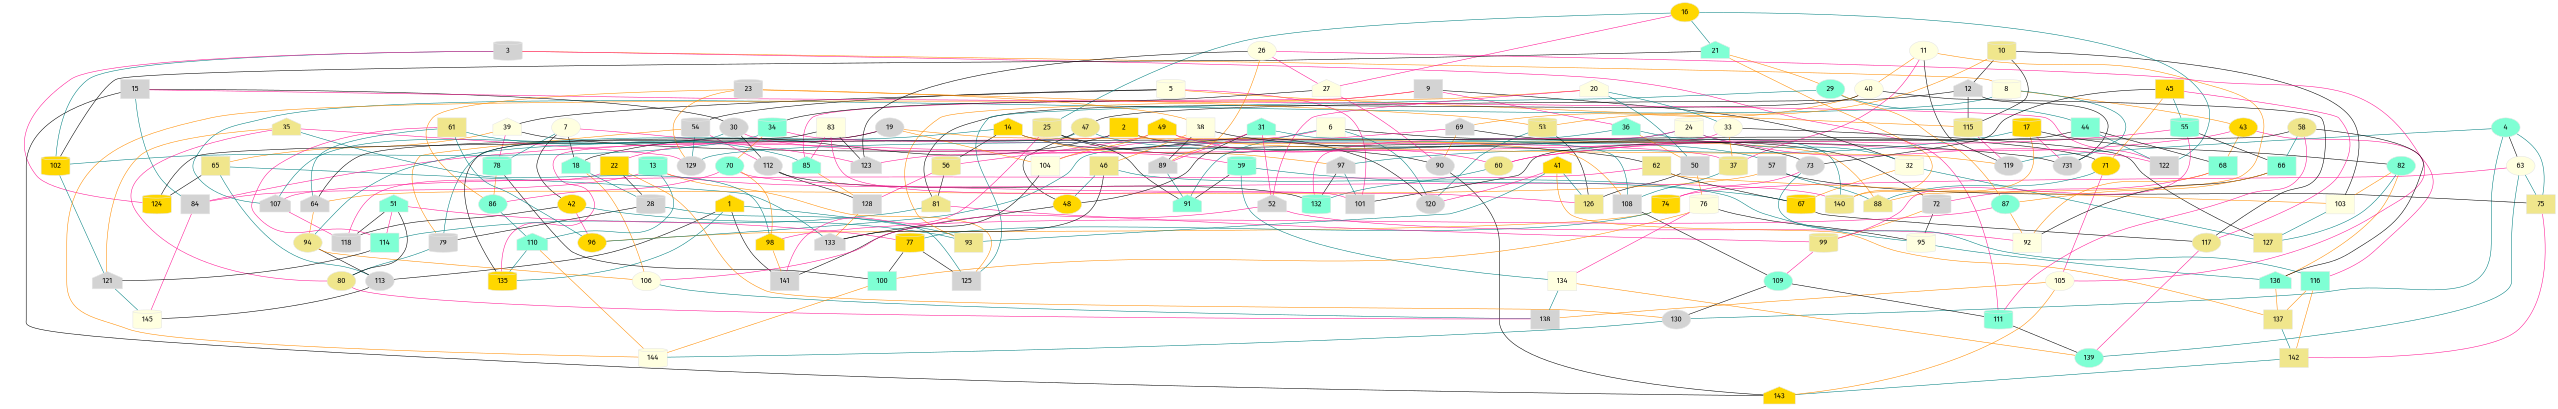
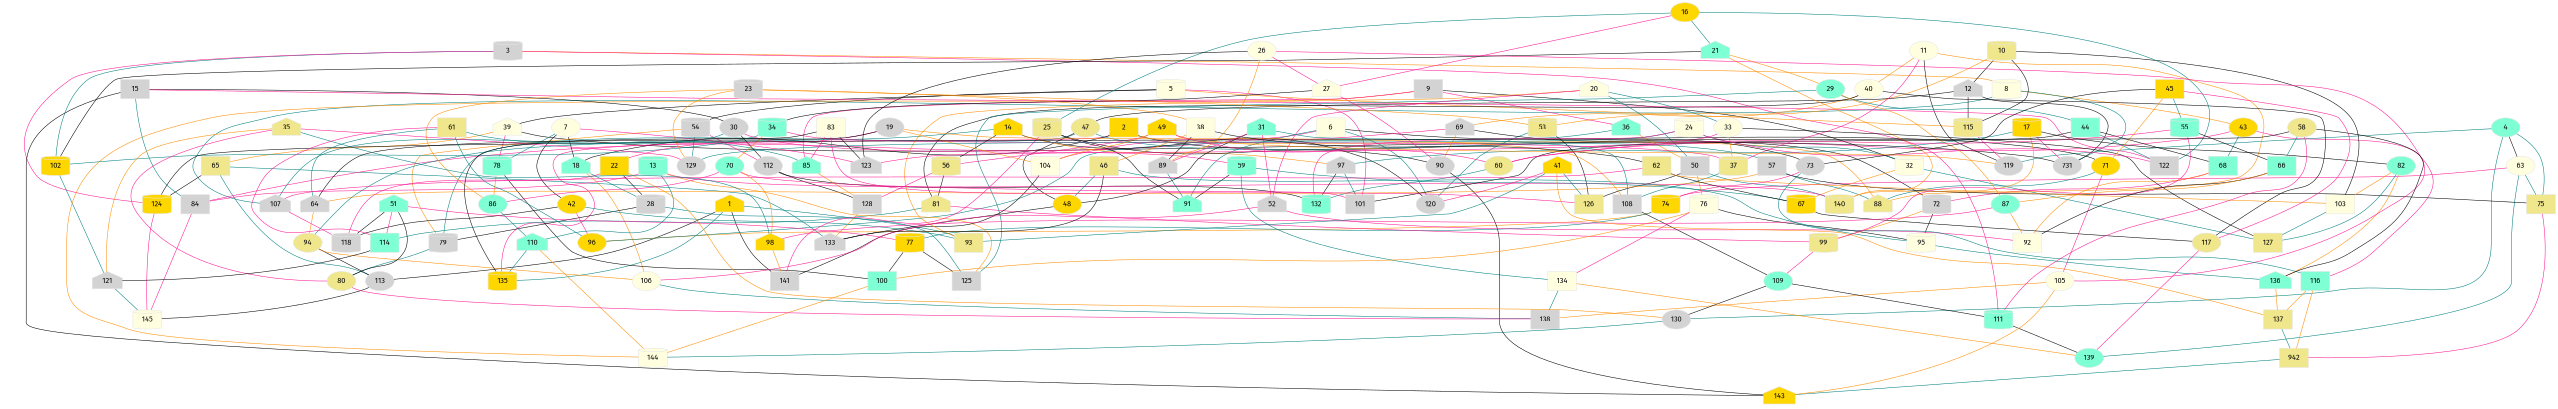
  graph {
    fontname="Fira Sans"
    node [color=gray90 fillcolor=lightgrey fontname="Fira Sans" shape=ellipse style=filled]
    edge [color=black fontname="Fira Sans"]
    1 [fillcolor=gold shape=house]
    93 [fillcolor=khaki shape=box]
    113
    135 [fillcolor=gold shape=cylinder]
    141 [shape=box]
    145 [fillcolor=lightyellow shape=cylinder]
    2 [fillcolor=gold shape=box]
    18 [fillcolor=aquamarine shape=house]
    72 [shape=cylinder]
    88 [fillcolor=khaki shape=house]
    28 [shape=cylinder]
    106 [fillcolor=lightyellow]
    95 [fillcolor=lightyellow shape=cylinder]
    99 [fillcolor=khaki shape=cylinder]
    3 [shape=cylinder]
    8 [fillcolor=lightyellow shape=cylinder]
    102 [fillcolor=gold shape=cylinder]
    111 [fillcolor=aquamarine shape=cylinder]
    124 [fillcolor=gold shape=cylinder]
    43 [fillcolor=gold]
    107 [shape=house]
    n22 [label=731]
    121 [shape=house]
    139 [fillcolor=aquamarine]
    4 [fillcolor=aquamarine]
    63 [fillcolor=lightyellow]
    75 [fillcolor=khaki shape=box]
    119
    130
    74 [fillcolor=gold shape=cylinder]
-   142 [fillcolor=khaki shape=box]
+   142 [fillcolor=khaki shape=box label=942]
    144 [fillcolor=lightyellow shape=cylinder]
    5 [fillcolor=lightyellow shape=cylinder]
    39 [fillcolor=lightyellow shape=house]
    54 [shape=cylinder]
    101 [shape=box]
    115 [fillcolor=khaki shape=cylinder]
    78 [fillcolor=aquamarine shape=cylinder]
    65 [fillcolor=khaki shape=box]
    129
    79 [shape=cylinder]
    112
    6 [fillcolor=lightyellow shape=box]
    71 [fillcolor=gold]
    84 [shape=box]
    91 [fillcolor=aquamarine shape=house]
    120
    105 [fillcolor=lightyellow]
    7 [fillcolor=lightyellow]
    42 [fillcolor=gold]
    123 [shape=house]
    118 [shape=cylinder]
    96 [fillcolor=gold]
    86 [fillcolor=aquamarine]
    100 [fillcolor=aquamarine shape=box]
    60 [fillcolor=khaki]
    68 [fillcolor=aquamarine shape=box]
    116 [fillcolor=aquamarine shape=box]
    9 [shape=box]
    32 [fillcolor=lightyellow shape=cylinder]
    36 [fillcolor=aquamarine shape=house]
    85 [fillcolor=aquamarine shape=house]
    67 [fillcolor=gold shape=cylinder]
    127 [fillcolor=khaki shape=box]
    140 [fillcolor=khaki shape=cylinder]
    50 [shape=box]
    128 [shape=box]
    10 [fillcolor=khaki shape=cylinder]
    12 [shape=house]
    53 [fillcolor=khaki shape=cylinder]
    103 [fillcolor=lightyellow shape=box]
    47 [fillcolor=khaki]
    126 [fillcolor=khaki shape=box]
    11 [fillcolor=lightyellow]
    37 [fillcolor=khaki shape=cylinder]
    40 [fillcolor=lightyellow]
    108 [shape=box]
    69 [shape=house]
    81 [fillcolor=khaki shape=house]
    117 [fillcolor=khaki]
    48 [fillcolor=gold]
    57 [shape=box]
    13 [fillcolor=aquamarine shape=cylinder]
    110 [fillcolor=aquamarine shape=house]
    125 [shape=box]
    14 [fillcolor=gold shape=house]
    56 [fillcolor=khaki shape=cylinder]
    94 [fillcolor=khaki]
    97 [shape=house]
    132 [fillcolor=aquamarine shape=cylinder]
    15 [shape=box]
    30
    122 [shape=box]
    143 [fillcolor=gold shape=house]
    59 [fillcolor=aquamarine shape=cylinder]
    16 [fillcolor=gold]
    21 [fillcolor=aquamarine shape=house]
    25 [fillcolor=khaki shape=cylinder]
    27 [fillcolor=lightyellow shape=house]
    29 [fillcolor=aquamarine]
    90
    34 [fillcolor=aquamarine shape=cylinder]
    17 [fillcolor=gold shape=cylinder]
    82 [fillcolor=aquamarine]
    136 [fillcolor=aquamarine shape=house]
    138 [shape=box]
    22 [fillcolor=gold shape=box]
    19
    64 [shape=house]
    104 [fillcolor=lightyellow shape=box]
    109 [fillcolor=aquamarine]
    20 [fillcolor=lightyellow shape=house]
    33 [fillcolor=lightyellow]
    52 [shape=house]
    76 [fillcolor=lightyellow shape=cylinder]
    92 [fillcolor=lightyellow shape=box]
    44 [fillcolor=aquamarine shape=box]
    87 [fillcolor=aquamarine]
    23 [shape=cylinder]
    38 [fillcolor=lightyellow shape=box]
    89 [shape=house]
    46 [fillcolor=khaki shape=box]
    62 [fillcolor=khaki shape=box]
    24 [fillcolor=lightyellow shape=cylinder]
    26 [fillcolor=lightyellow]
    70 [fillcolor=aquamarine]
    80 [fillcolor=khaki]
    98 [fillcolor=gold shape=house]
    134 [fillcolor=lightyellow shape=box]
    31 [fillcolor=aquamarine shape=house]
    133 [shape=house]
    35 [fillcolor=khaki shape=house]
    73
    114 [fillcolor=aquamarine shape=box]
    41 [fillcolor=gold shape=house]
    137 [fillcolor=khaki shape=box]
    45 [fillcolor=gold shape=box]
    55 [fillcolor=aquamarine shape=cylinder]
    66 [fillcolor=aquamarine shape=box]
    49 [fillcolor=gold shape=house]
    51 [fillcolor=aquamarine shape=house]
    77 [fillcolor=gold shape=cylinder]
    58 [fillcolor=khaki]
    61 [fillcolor=khaki shape=box]
    83 [fillcolor=lightyellow shape=box]
    1 -- 93 [color=teal]
    1 -- 113
    1 -- 135 [color=teal]
    1 -- 141
    113 -- 145
    2 -- 135 [color=deeppink]
    2 -- 18
    2 -- 72
    2 -- 88 [color=darkorange]
    18 -- 28 [color=teal]
    18 -- 106 [color=darkorange]
    72 -- 95
    72 -- 99 [color=darkorange]
    28 -- 79
    28 -- 125 [color=teal]
    106 -- 138 [color=teal]
    95 -- 136 [color=teal]
    99 -- 109 [color=deeppink]
    3 -- 8 [color=darkorange]
    3 -- 102 [color=teal]
    3 -- 111 [color=deeppink]
    3 -- 124 [color=deeppink]
    8 -- 43 [color=darkorange]
    8 -- 107 [color=teal]
    8 -- n22 [color=teal]
    102 -- 121 [color=teal]
    111 -- 139
+   124 -- 145 [color=deeppink]
    43 -- 60 [color=deeppink]
-   43 -- 68 [color=darkorange]
+   43 -- 68 [color=teal]
    43 -- 116 [color=deeppink]
    107 -- 118 [color=deeppink]
    121 -- 145 [color=teal]
    4 -- 63
    4 -- 75 [color=teal]
    4 -- 119 [color=teal]
    4 -- 130 [color=teal]
    63 -- 139 [color=teal]
    63 -- 75 [color=teal]
    63 -- 74 [color=deeppink]
    75 -- 142 [color=deeppink]
    130 -- 144 [color=teal]
    74 -- 96 [color=darkorange]
    74 -- 77 [color=teal]
    142 -- 143 [color=teal]
    5 -- 39
    5 -- 54
    5 -- 101 [color=deeppink]
    5 -- 115 [color=darkorange]
    39 -- n22
    39 -- 78 [color=deeppink]
    39 -- 65 [color=darkorange]
    54 -- 129 [color=teal]
    54 -- 79 [color=darkorange]
    54 -- 112 [color=deeppink]
    115 -- 119 [color=deeppink]
    78 -- 86 [color=darkorange]
    78 -- 100
    65 -- 113 [color=teal]
    65 -- 124
    65 -- 133 [color=teal]
    79 -- 80 [color=teal]
    112 -- 128
    112 -- 132
    6 -- 71
    6 -- 84 [color=deeppink]
    6 -- 91 [color=teal]
    6 -- 120 [color=teal]
    71 -- 88 [color=teal]
    71 -- 105 [color=deeppink]
    84 -- 145 [color=deeppink]
    105 -- 143 [color=darkorange]
    105 -- 138 [color=darkorange]
    7 -- 18
    7 -- 78 [color=teal]
    7 -- 42
    7 -- 123 [color=deeppink]
    42 -- 93 [color=teal]
    42 -- 118
    42 -- 96 [color=deeppink]
    86 -- 110 [color=teal]
    100 -- 144 [color=darkorange]
    60 -- 132 [color=teal]
    68 -- 72 [color=deeppink]
    68 -- 92 [color=darkorange]
    116 -- 142 [color=darkorange]
    116 -- 137 [color=darkorange]
    9 -- 144 [color=darkorange]
    9 -- 32
    9 -- 36 [color=deeppink]
    9 -- 85 [color=deeppink]
    32 -- 67 [color=darkorange]
    32 -- 127 [color=teal]
    36 -- 96 [color=teal]
-   36 -- 140 [color=teal]
+   50 -- 140 [color=teal]
    36 -- 50 [color=darkorange]
    85 -- 128 [color=darkorange]
    67 -- 117
    50 -- 126
    50 -- 76 [color=darkorange]
    128 -- 133 [color=darkorange]
    10 -- 115
    10 -- 12
    10 -- 53 [color=darkorange]
    10 -- 103
    12 -- n22
    12 -- 115
    12 -- 47
    53 -- 120 [color=teal]
    53 -- 126
    103 -- 127 [color=teal]
    47 -- 79 [color=teal]
    47 -- 48
    47 -- 57 [color=teal]
    11 -- 88 [color=darkorange]
    11 -- 119
    11 -- 37 [color=deeppink]
    11 -- 40 [color=darkorange]
    37 -- 108 [color=teal]
    40 -- 69 [color=darkorange]
    40 -- 81
    40 -- 117
    108 -- 109
    69 -- 90 [color=darkorange]
    69 -- 104 [color=deeppink]
    69 -- 73
    81 -- 99 [color=deeppink]
    81 -- 114 [color=teal]
    117 -- 139 [color=deeppink]
    48 -- 133
    57 -- 88 [color=teal]
    57 -- 75
    57 -- 64 [color=darkorange]
    13 -- 84 [color=deeppink]
    13 -- 140 [color=deeppink]
    13 -- 110 [color=teal]
    13 -- 125 [color=darkorange]
    110 -- 135 [color=teal]
    110 -- 144 [color=darkorange]
    14 -- 120
    14 -- 56
    14 -- 94 [color=teal]
    14 -- 97 [color=darkorange]
    56 -- 128 [color=deeppink]
    56 -- 81
    94 -- 113
    94 -- 106 [color=darkorange]
    97 -- 101 [color=teal]
    97 -- 132
    15 -- 84 [color=teal]
    15 -- 30
    15 -- 122 [color=deeppink]
    15 -- 143
    30 -- 107 [color=teal]
    30 -- 112
    30 -- 59 [color=deeppink]
    59 -- 91
    59 -- 67 [color=teal]
    59 -- 134 [color=teal]
    16 -- 122 [color=teal]
    16 -- 21 [color=teal]
    16 -- 25 [color=teal]
    16 -- 27 [color=deeppink]
    21 -- 102
    21 -- 140 [color=darkorange]
    21 -- 29 [color=darkorange]
    25 -- 141 [color=deeppink]
    25 -- 91
    25 -- 90
    27 -- 90 [color=deeppink]
    27 -- 34
    29 -- 125 [color=teal]
    29 -- 44 [color=teal]
    29 -- 87 [color=darkorange]
    90 -- 143
    34 -- 102 [color=teal]
    34 -- 37 [color=deeppink]
    34 -- 70 [color=darkorange]
    17 -- n22 [color=deeppink]
    17 -- 140 [color=darkorange]
    17 -- 97 [color=teal]
    17 -- 82
    82 -- 127 [color=teal]
    82 -- 103 [color=darkorange]
    82 -- 136 [color=darkorange]
    136 -- 137 [color=darkorange]
    22 -- 28
    22 -- 130 [color=darkorange]
    22 -- 118 [color=deeppink]
    19 -- 108 [color=darkorange]
    19 -- 22 [color=deeppink]
    19 -- 64
    19 -- 104 [color=darkorange]
    64 -- 94 [color=darkorange]
    104 -- 141
    109 -- 111
    109 -- 130
    20 -- 93 [color=darkorange]
    20 -- 50 [color=teal]
    20 -- 33 [color=teal]
    20 -- 52 [color=deeppink]
    33 -- 123 [color=deeppink]
    33 -- 127
    33 -- 37 [color=darkorange]
    52 -- 106 [color=deeppink]
    52 -- 92 [color=deeppink]
    76 -- 95
    76 -- 100 [color=darkorange]
    76 -- 134 [color=deeppink]
    44 -- 101
    44 -- 68
    44 -- 122 [color=teal]
    87 -- 92 [color=darkorange]
    87 -- 98 [color=deeppink]
    23 -- 129 [color=darkorange]
    23 -- 86 [color=darkorange]
    23 -- 53 [color=darkorange]
    23 -- 38 [color=darkorange]
    38 -- 89
    38 -- 46 [color=darkorange]
    38 -- 62
    89 -- 91 [color=teal]
    46 -- 95 [color=teal]
    46 -- 48 [color=teal]
    46 -- 133
    62 -- 107 [color=deeppink]
    62 -- 67
    62 -- 103 [color=darkorange]
    24 -- 129 [color=teal]
    24 -- 32 [color=teal]
    24 -- 132 [color=deeppink]
    24 -- 122 [color=deeppink]
    26 -- 105 [color=deeppink]
    26 -- 123
    26 -- 27 [color=deeppink]
    26 -- 89 [color=darkorange]
    70 -- 86 [color=deeppink]
    70 -- 126 [color=deeppink]
    70 -- 98 [color=darkorange]
    80 -- 138 [color=deeppink]
    98 -- 141 [color=darkorange]
    134 -- 139 [color=darkorange]
    134 -- 138 [color=teal]
    31 -- 108 [color=teal]
    31 -- 48
    31 -- 52 [color=deeppink]
    31 -- 89 [color=deeppink]
    35 -- 121 [color=darkorange]
    35 -- 129 [color=deeppink]
    35 -- 80 [color=deeppink]
    35 -- 98 [color=teal]
    73 -- 74 [color=deeppink]
    73 -- 116 [color=teal]
    114 -- 121
    41 -- 93 [color=teal]
    41 -- 120 [color=deeppink]
    41 -- 126 [color=teal]
    41 -- 137 [color=darkorange]
    137 -- 142 [color=teal]
    45 -- 71 [color=darkorange]
    45 -- 117 [color=deeppink]
    45 -- 73
    45 -- 55 [color=teal]
    55 -- 99 [color=deeppink]
    55 -- 60 [color=deeppink]
    55 -- 66
    66 -- 92
    66 -- 87 [color=darkorange]
    49 -- 119 [color=darkorange]
    49 -- 60 [color=deeppink]
    49 -- 56 [color=deeppink]
    49 -- 104 [color=darkorange]
    51 -- 118
    51 -- 80
    51 -- 114 [color=deeppink]
    51 -- 77 [color=deeppink]
    77 -- 100
    77 -- 125
    58 -- 111 [color=deeppink]
    58 -- 124
    58 -- 136
    58 -- 66 [color=teal]
    61 -- 96 [color=teal]
    61 -- 85 [color=teal]
    61 -- 64 [color=teal]
    61 -- 114 [color=deeppink]
    83 -- 135
    83 -- 101 [color=deeppink]
    83 -- 123
    83 -- 85 [color=deeppink]
  }
